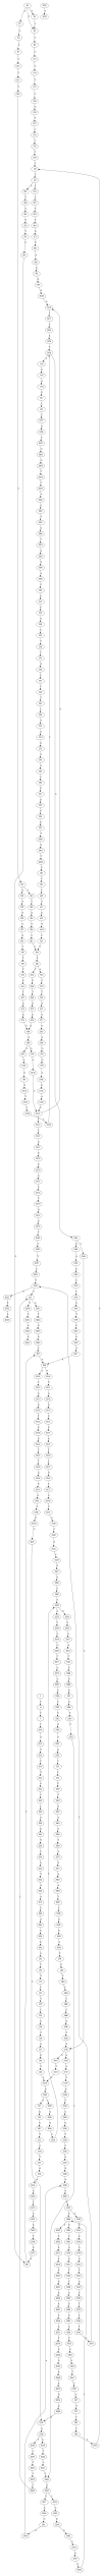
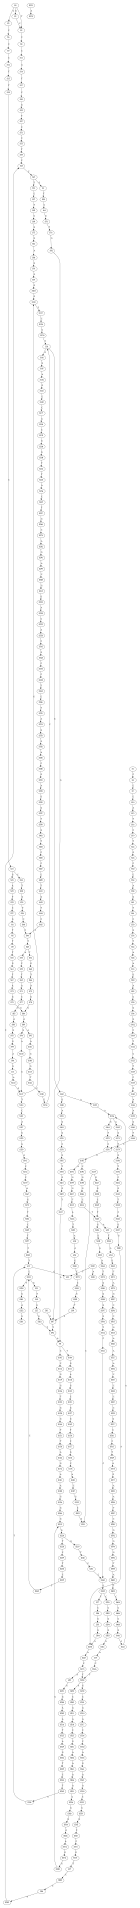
  strict digraph {
    fontname="PT Serif"
    node [fontname="PT Serif"]
    edge [fontname="PT Serif"]
    S0
    S2
    S3
    S5
    S1
    S4
    S6
    S7
    S8
    S9
    S10
    S11
    S12
    S13
    S14
    S15
    S16
    S17
    S18
    S19
    S20
    S21
    S22
    S23
    S24
    S25
    S26
    S27
    S28
    S29
    S30
    S31
    S32
    S33
    S34
    S35
    S36
    S37
    S38
    S39
    S40
    S41
    S42
    S43
    S44
    S45
    S46
    S47
    S48
    S49
    S50
    S51
    S52
    S53
    S54
    S55
    S56
    S57
    S58
    S59
    S60
    S61
    S62
    S63
    S64
    S65
    S66
    S67
    S68
    S69
    S70
    S71
    S72
    S73
    S74
    S75
    S76
    S77
    S78
    S79
    S80
    S81
    S82
    S83
    S84
    S85
    S86
    S87
    S88
    S89
    S90
    S91
    S92
    S93
    S94
    S95
    S96
    S97
    S98
    S99
    S100
    S101
    S102
    S103
    S104
    S105
    S106
    S107
    S108
    S109
    S110
    S111
    S112
    S113
    S114
    S115
    S116
    S117
    S118
    S119
    S120
    S121
    S122
    S123
    S124
    S125
    S126
    S127
    S128
    S129
    S130
    S131
    S132
    S133
    S134
    S135
    S136
    S137
    S138
    S139
    S140
    S141
    S142
    S143
    S144
    S145
    S146
    S147
    S148
    S149
    S150
    S151
    S152
    S153
    S154
    S155
    S156
    S157
    S158
    S159
    S160
    S161
    S162
    S163
    S164
    S165
    S166
    S167
    S168
    S169
    S170
    S171
    S172
    S173
    S174
    S175
    S176
    S177
    S178
    S179
    S180
    S181
    S182
    S183
    S184
    S185
    S186
    S187
    S188
    S189
    S190
    S191
    S192
    S193
    S194
    S195
    S196
    S197
    S198
    S199
    S200
    S201
    S202
    S203
    S204
    S205
    S206
    S207
    S208
    S209
    S210
    S211
    S212
    S213
    S214
    S215
    S216
    S217
    S218
    S219
    S220
    S221
    S222
    S223
    S224
    S225
    S226
    S227
    S228
    S229
    S230
    S231
    S232
    S233
    S234
    S235
    S236
    S237
    S238
    S239
    S240
    S241
    S242
    S243
    S244
    S245
    S246
    S247
    S248
    S249
    S250
    S251
    S252
    S253
    S254
    S255
    S256
    S257
    S258
    S259
    S260
    S261
    S262
    S263
    S264
    S265
    S266
    S267
    S268
    S269
    S271
    S272
    S273
    S274
    S275
    S276
    S277
    S270
    S278
    S279
    S280
    S281
    S282
    S283
    S284
    S285
    S286
    S287
    S288
    S289
    S290
    S291
    S292
    S293
    S294
    S295
    S296
    S297
    S298
    S299
    S300
    S301
    S302
    S303
    S304
    S305
    S306
    S307
    S308
    S309
    S310
    S311
    S312
    S313
    S314
    S315
    S316
    S317
    S318
    S319
    S320
    S321
    S322
    S323
    S324
    S325
    S326
    S327
    S328
    S329
    S330
    S331
    S332
    S333
    S334
    S335
    S336
    S337
    S338
    S339
    S340
    n342 [label=S941]
    S342
    S343
    S344
    S345
    S346
    S347
    S348
    S349
    S350
    S351
    S352
    S353
    S354
    S355
    S356
    S357
    S358
    S359
    S360
    S361
    S362
    S363
    S364
    S365
    S366
    S367
    S368
    S369
    S370
    S371
    S372
    S373
    S374
    S375
    S376
    S377
    S378
    S379
    S380
    S381
    S382
    S383
    S384
    S385
    S386
    S387
    S388
    S389
    S390
    S391
    S392
    S393
    S394
    S395
    S396
    S397
    S398
    S399
    S400
    S401
    S402
    S403
    S404
    S405
    S406
    S407
    S408
    S409
    S410
    S411
    S412
    S413
    S414
    S415
    S0 -> S2 [label=G]
    S0 -> S3 [label=C]
    S0 -> S5 [label=T]
    S2 -> S5 [label=C]
    S3 -> S6 [label=C]
    S5 -> S8 [label=C]
    S1 -> S4 [label=C]
    S4 -> S7 [label=C]
    S6 -> S9 [label=C]
    S7 -> S10 [label=C]
    S8 -> S11 [label=C]
    S9 -> S12 [label=C]
    S10 -> S13 [label=A]
    S11 -> S14 [label=A]
    S12 -> S15 [label=T]
    S13 -> S16 [label=T]
    S14 -> S17 [label=T]
    S15 -> S18 [label=T]
    S16 -> S19 [label=C]
    S17 -> S20 [label=C]
    S18 -> S21 [label=C]
    S19 -> S22 [label=T]
    S20 -> S23 [label=G]
    S21 -> S24 [label=C]
    S21 -> S25 [label=G]
    S22 -> S26 [label=G]
    S23 -> S27 [label=T]
    S24 -> S28 [label=T]
    S25 -> S29 [label=A]
    S26 -> S30 [label=C]
    S27 -> S31 [label=C]
    S28 -> S32 [label=G]
    S29 -> S33 [label=T]
    S30 -> S34 [label=C]
    S31 -> S35 [label=C]
    S32 -> S36 [label=T]
    S33 -> S37 [label=C]
    S34 -> S38 [label=A]
    S35 -> S39 [label=T]
    S36 -> S40 [label=C]
    S37 -> S41 [label=G]
    S38 -> S42 [label=G]
    S39 -> S43 [label=C]
    S40 -> S44 [label=C]
    S41 -> S45 [label=T]
    S42 -> S46 [label=T]
    S43 -> S47 [label=T]
    S44 -> S48 [label=T]
    S45 -> S49 [label=T]
    S46 -> S50 [label=C]
    S47 -> S51 [label=T]
    S47 -> S52 [label=G]
    S48 -> S53 [label=A]
    S48 -> S54 [label=T]
    S49 -> S55 [label=T]
    S50 -> S56 [label=G]
    S51 -> S57 [label=C]
    S52 -> S58 [label=T]
    S53 -> S59 [label=C]
    S54 -> S60 [label=G]
    S55 -> S61 [label=G]
    S56 -> S62 [label=T]
    S57 -> S63 [label=T]
    S58 -> S64 [label=C]
    S59 -> S65 [label=T]
    S60 -> S66 [label=T]
    S61 -> S67 [label=T]
    S62 -> S68 [label=A]
    S63 -> S69 [label=C]
    S64 -> S70 [label=G]
    S65 -> S71 [label=A]
    S66 -> S72 [label=A]
    S67 -> S73 [label=A]
    S68 -> S74 [label=A]
    S69 -> S75 [label=G]
    S70 -> S76 [label=T]
    S71 -> S77 [label=C]
    S72 -> S78 [label=G]
    S73 -> S79 [label=G]
    S74 -> S80 [label=G]
    S75 -> S81 [label=G]
    S76 -> S82 [label=G]
    S77 -> S83 [label=C]
    S78 -> S84 [label=G]
    S79 -> S84 [label=G]
    S80 -> S85 [label=A]
    S81 -> S86 [label=A]
    S82 -> S87 [label=G]
    S83 -> S88 [label=A]
    S84 -> S89 [label=A]
    S85 -> S90 [label=C]
    S86 -> S91 [label=G]
    S87 -> S92 [label=T]
    S88 -> S93 [label=G]
    S89 -> S94 [label=G]
    S89 -> S95 [label=A]
    S90 -> S96 [label=G]
    S91 -> S97 [label=A]
    S92 -> S98 [label=A]
    S93 -> S99 [label=G]
    S94 -> S100 [label=A]
    S95 -> S101 [label=A]
    S96 -> S102 [label=G]
    S97 -> S103 [label=G]
    S98 -> S104 [label=T]
    S98 -> S105 [label=C]
    S99 -> S106 [label=A]
    S100 -> S107 [label=G]
    S101 -> S108 [label=G]
    S102 -> S109 [label=C]
    S103 -> S110 [label=G]
    S104 -> S111 [label=G]
    S105 -> S112 [label=C]
    S106 -> S113 [label=G]
    S107 -> S110 [label=G]
    S107 -> S114 [label=T]
    S108 -> S115 [label=G]
    S109 -> S116 [label=T]
    S110 -> S117 [label=T]
    S111 -> S118 [label=A]
    S112 -> S119 [label=G]
    S113 -> S120 [label=A]
    S114 -> S121 [label=C]
    S115 -> S122 [label=T]
    S116 -> S123 [label=C]
    S117 -> S124 [label=C]
    S118 -> S125 [label=G]
    S119 -> S126 [label=G]
    S120 -> S107 [label=G]
    S121 -> S127 [label=A]
    S122 -> S128 [label=C]
    S123 -> S129 [label=T]
    S124 -> S130 [label=C]
    S125 -> S131 [label=C]
    S126 -> S132 [label=T]
    S127 -> S133 [label=G]
    S128 -> S134 [label=C]
    S129 -> S135 [label=C]
    S130 -> S136 [label=C]
    S131 -> S137 [label=G]
    S132 -> S138 [label=G]
    S133 -> S139 [label=G]
    S134 -> S136 [label=C]
    S135 -> S140 [label=G]
    S136 -> S141 [label=A]
    S136 -> S142 [label=G]
    S137 -> S143 [label=G]
    S138 -> S144 [label=G]
    S139 -> S145 [label=A]
    S140 -> S146 [label=A]
    S141 -> S147 [label=G]
    S142 -> S148 [label=G]
    S142 -> S149 [label=A]
    S143 -> S150 [label=T]
    S144 -> S151 [label=T]
    S145 -> S152 [label=C]
    S146 -> S153 [label=A]
    S147 -> S154 [label=A]
    S148 -> S155 [label=A]
    S149 -> S156 [label=A]
    S150 -> S157 [label=C]
    S151 -> S158 [label=T]
    S152 -> S159 [label=C]
    S153 -> S160 [label=G]
    S154 -> S161 [label=G]
    S155 -> S162 [label=G]
    S156 -> S163 [label=A]
    S156 -> S164 [label=G]
    S157 -> S165 [label=G]
    S158 -> S166 [label=A]
    S159 -> S167 [label=A]
    S160 -> S168 [label=T]
    S161 -> S169 [label=C]
    S162 -> S170 [label=G]
    S163 -> S171 [label=G]
    S164 -> S172 [label=T]
    S165 -> S173 [label=C]
    S166 -> S174 [label=G]
    S167 -> S175 [label=G]
    S168 -> S176 [label=C]
    S169 -> S177 [label=C]
    S170 -> S178 [label=C]
    S171 -> S179 [label=T]
    S172 -> S176 [label=C]
    S173 -> S180 [label=A]
    S174 -> S181 [label=A]
    S175 -> S182 [label=T]
    S176 -> S183 [label=G]
    S177 -> S184 [label=A]
    S178 -> S185 [label=G]
    S179 -> S186 [label=G]
    S180 -> S187 [label=C]
    S181 -> S188 [label=A]
    S182 -> S189 [label=C]
    S183 -> S190 [label=C]
    S183 -> S191 [label=A]
    S184 -> S192 [label=C]
    S185 -> S193 [label=T]
    S186 -> S194 [label=T]
    S187 -> S195 [label=G]
    S188 -> S196 [label=G]
    S189 -> S197 [label=T]
    S190 -> S198 [label=G]
    S191 -> S199 [label=G]
    S192 -> S200 [label=G]
    S193 -> S201 [label=G]
    S194 -> S202 [label=C]
    S195 -> S203 [label=C]
    S196 -> S204 [label=G]
    S197 -> S205 [label=C]
    S198 -> S206 [label=G]
    S199 -> S207 [label=G]
    S200 -> S208 [label=G]
    S201 -> S209 [label=G]
    S202 -> S210 [label=G]
    S203 -> S211 [label=G]
    S204 -> S212 [label=G]
    S205 -> S213 [label=T]
    S206 -> S214 [label=C]
    S207 -> S215 [label=T]
    S208 -> S216 [label=T]
    S209 -> S217 [label=T]
    S210 -> S218 [label=T]
-   S211 -> S219 [label=C]
+   S219 -> S211 [label=C]
    S212 -> S220 [label=G]
    S213 -> S221 [label=C]
    S213 -> S222 [label=G]
    S214 -> S223 [label=T]
    S215 -> S224 [label=A]
    S216 -> S225 [label=T]
    S217 -> S98 [label=A]
    S218 -> S226 [label=C]
    S219 -> S227 [label=G]
    S220 -> S228 [label=T]
    S220 -> S229 [label=G]
    S221 -> S230 [label=T]
    S221 -> S231 [label=G]
-   S222 -> S232 [label=T]
+   S232 -> S222 [label=T]
    S223 -> S233 [label=A]
    S223 -> S234 [label=G]
    S224 -> S235 [label=T]
    S225 -> S236 [label=A]
    S226 -> S237 [label=G]
    S227 -> S238 [label=G]
    S228 -> S239 [label=C]
    S229 -> S240 [label=T]
    S230 -> S241 [label=G]
    S231 -> S242 [label=T]
    S232 -> S243 [label=A]
    S233 -> S244 [label=T]
    S234 -> S245 [label=G]
    S235 -> S246 [label=A]
    S236 -> S247 [label=C]
    S237 -> S248 [label=G]
    S238 -> S249 [label=C]
    S239 -> S250 [label=T]
    S240 -> S251 [label=C]
    S241 -> S252 [label=A]
    S242 -> S253 [label=G]
    S244 -> S254 [label=A]
    S245 -> S255 [label=A]
    S246 -> S256 [label=A]
    S247 -> S257 [label=T]
    S248 -> S258 [label=A]
    S249 -> S223 [label=T]
    S250 -> S259 [label=C]
    S251 -> S260 [label=C]
    S252 -> S261 [label=G]
    S253 -> S262 [label=G]
    S254 -> S263 [label=G]
    S255 -> S264 [label=A]
    S256 -> S265 [label=G]
    S257 -> S266 [label=G]
    S258 -> S267 [label=A]
    S259 -> S268 [label=T]
    S260 -> S269 [label=G]
    S262 -> S92 [label=T]
    S263 -> S271 [label=T]
    S264 -> S272 [label=T]
    S265 -> S273 [label=T]
    S266 -> S274 [label=C]
    S267 -> S275 [label=C]
    S268 -> S221 [label=C]
    S269 -> S276 [label=C]
    S269 -> S277 [label=T]
    S271 -> S279 [label=A]
    S272 -> S280 [label=G]
    S273 -> S281 [label=C]
    S274 -> S282 [label=A]
    S275 -> S283 [label=A]
    S275 -> S284 [label=T]
    S276 -> S285 [label=C]
    S277 -> S286 [label=C]
    S270 -> S278 [label=A]
    S279 -> S287 [label=G]
    S280 -> S288 [label=G]
    S281 -> S289 [label=G]
    S282 -> S290 [label=G]
    S283 -> S291 [label=G]
    S284 -> S292 [label=G]
    S284 -> S293 [label=A]
    S285 -> S294 [label=G]
    S286 -> S295 [label=G]
    S287 -> S296 [label=C]
    S288 -> S297 [label=G]
    S289 -> S298 [label=T]
    S290 -> S299 [label=A]
    S291 -> S300 [label=G]
    S292 -> S301 [label=C]
    S293 -> S302 [label=C]
    S294 -> S303 [label=G]
    S295 -> S304 [label=G]
    S296 -> S305 [label=C]
    S297 -> S306 [label=G]
-   S298 -> S307 [label=G]
+   S298 -> S87 [label=G]
    S299 -> S308 [label=C]
    S300 -> S309 [label=A]
    S301 -> S310 [label=A]
    S302 -> S311 [label=A]
    S303 -> S312 [label=A]
    S304 -> S258 [label=A]
    S305 -> S313 [label=G]
    S306 -> S314 [label=T]
    S307 -> S87 [label=G]
    S308 -> S315 [label=G]
    S309 -> S316 [label=A]
    S310 -> S317 [label=A]
    S311 -> S318 [label=A]
    S312 -> S319 [label=A]
    S313 -> S320 [label=A]
    S314 -> S321 [label=C]
    S315 -> S322 [label=G]
    S316 -> S323 [label=T]
    S317 -> S324 [label=C]
    S318 -> S325 [label=C]
    S319 -> S326 [label=C]
    S320 -> S327 [label=A]
    S321 -> S260 [label=C]
    S322 -> S328 [label=A]
    S323 -> S329 [label=A]
    S324 -> S330 [label=C]
    S325 -> S331 [label=G]
    S326 -> S284 [label=T]
    S327 -> S332 [label=A]
    S328 -> S333 [label=C]
    S329 -> S334 [label=G]
    S330 -> S335 [label=A]
    S331 -> S336 [label=A]
    S332 -> S337 [label=C]
    S333 -> S338 [label=A]
    S334 -> S339 [label=T]
    S335 -> S340 [label=G]
    S336 -> n342 [label=A]
    S337 -> S342 [label=C]
    S338 -> S343 [label=C]
    S339 -> S344 [label=C]
    S340 -> S345 [label=A]
    n342 -> S346 [label=A]
    S342 -> S347 [label=C]
    S343 -> S348 [label=A]
    S344 -> S349 [label=T]
    S345 -> S350 [label=A]
    S346 -> S351 [label=A]
    S347 -> S352 [label=C]
    S348 -> S353 [label=C]
    S349 -> S354 [label=C]
    S350 -> S355 [label=C]
    S351 -> S356 [label=C]
    S352 -> S357 [label=G]
    S353 -> S358 [label=C]
    S354 -> S213 [label=T]
    S355 -> S359 [label=A]
    S356 -> S360 [label=A]
    S357 -> S361 [label=A]
    S358 -> S362 [label=T]
    S359 -> S363 [label=G]
    S360 -> S364 [label=G]
    S361 -> S365 [label=C]
    S362 -> S366 [label=C]
    S363 -> S367 [label=C]
    S364 -> S368 [label=A]
    S365 -> S369 [label=T]
    S366 -> S370 [label=T]
    S367 -> S371 [label=C]
    S368 -> S372 [label=A]
    S369 -> S373 [label=A]
    S370 -> S374 [label=A]
    S371 -> S375 [label=G]
    S372 -> S376 [label=G]
    S373 -> S377 [label=G]
    S374 -> S378 [label=G]
    S375 -> S379 [label=T]
    S376 -> S380 [label=G]
    S377 -> S381 [label=A]
    S378 -> S382 [label=A]
    S379 -> S383 [label=C]
    S380 -> S212 [label=G]
    S381 -> S384 [label=A]
    S382 -> S385 [label=A]
    S383 -> S386 [label=C]
    S384 -> S387 [label=T]
    S385 -> S388 [label=C]
    S386 -> S389 [label=T]
    S387 -> S390 [label=C]
    S388 -> S391 [label=G]
    S389 -> S43 [label=C]
    S390 -> S392 [label=G]
    S391 -> S393 [label=A]
    S392 -> S394 [label=G]
    S393 -> S395 [label=G]
    S394 -> S396 [label=G]
    S395 -> S397 [label=G]
    S396 -> S398 [label=T]
    S397 -> S399 [label=T]
    S398 -> S400 [label=A]
    S399 -> S401 [label=G]
    S400 -> S402 [label=T]
    S401 -> S403 [label=T]
    S402 -> S404 [label=C]
    S403 -> S405 [label=C]
    S404 -> S406 [label=C]
    S405 -> S407 [label=C]
    S406 -> S408 [label=C]
    S407 -> S409 [label=C]
    S408 -> S410 [label=G]
    S409 -> S411 [label=T]
    S410 -> S412 [label=A]
    S411 -> S413 [label=G]
    S412 -> S156 [label=A]
    S413 -> S414 [label=T]
    S414 -> S415 [label=C]
    S415 -> S44 [label=C]
  }
